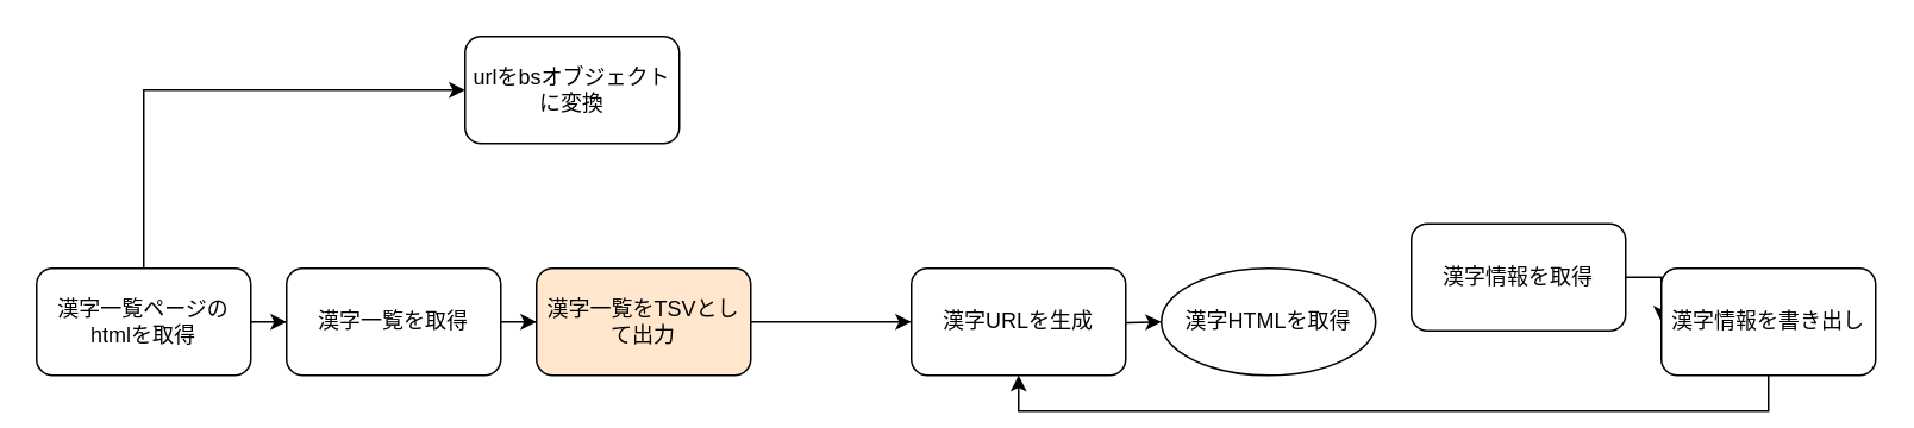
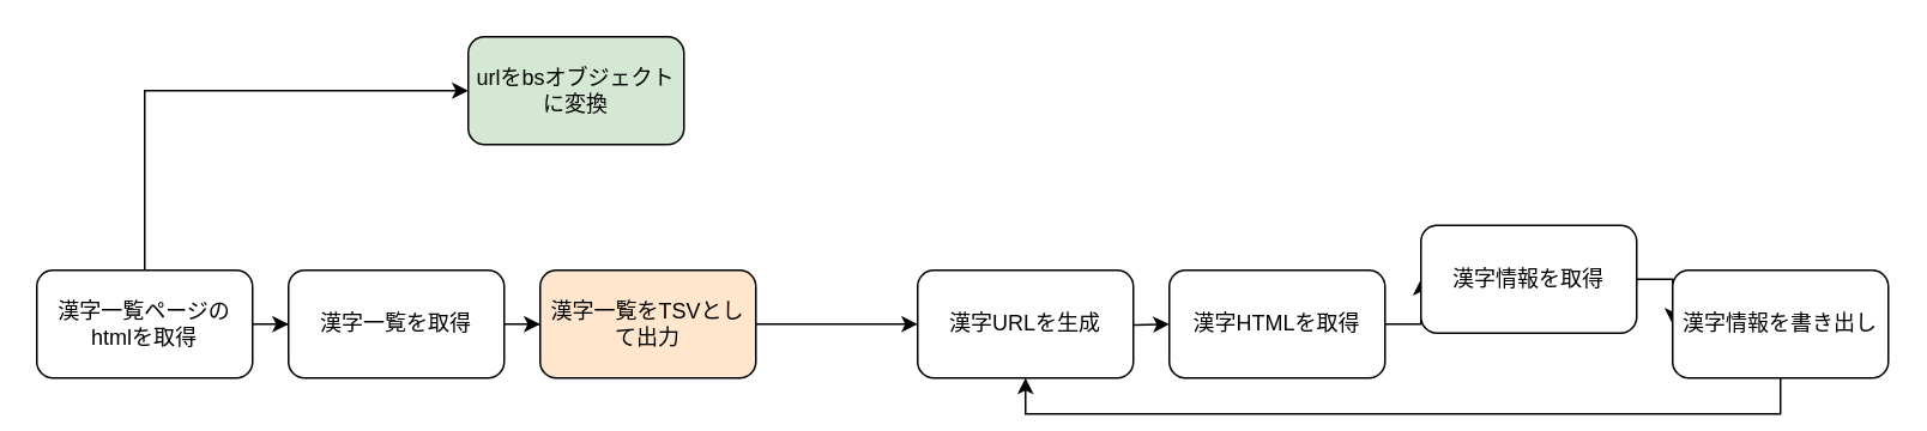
  <mxCell id="0" />
  <mxCell id="1" parent="0" />
  <mxCell id="2" style="edgeStyle=orthogonalEdgeStyle;rounded=0;orthogonalLoop=1;jettySize=auto;html=1;" parent="1" source="4" target="6" edge="1"><mxGeometry relative="1" as="geometry" /></mxCell>
  <mxCell id="3" style="edgeStyle=orthogonalEdgeStyle;rounded=0;orthogonalLoop=1;jettySize=auto;html=1;entryX=0;entryY=0.5;entryDx=0;entryDy=0;exitX=0.5;exitY=0;exitDx=0;exitDy=0;" parent="1" source="4" target="17" edge="1"><mxGeometry relative="1" as="geometry" /></mxCell>
  <mxCell id="4" value="漢字一覧ページのhtmlを取得" style="rounded=1;whiteSpace=wrap;html=1;" parent="1" vertex="1"><mxGeometry x="20" y="150" width="120" height="60" as="geometry" /></mxCell>
  <mxCell id="5" style="edgeStyle=orthogonalEdgeStyle;rounded=0;orthogonalLoop=1;jettySize=auto;html=1;" parent="1" source="6" target="8" edge="1"><mxGeometry relative="1" as="geometry" /></mxCell>
  <mxCell id="6" value="漢字一覧を取得" style="rounded=1;whiteSpace=wrap;html=1;" parent="1" vertex="1"><mxGeometry x="160" y="150" width="120" height="60" as="geometry" /></mxCell>
  <mxCell id="7" style="edgeStyle=orthogonalEdgeStyle;rounded=0;orthogonalLoop=1;jettySize=auto;html=1;entryX=0;entryY=0.5;entryDx=0;entryDy=0;" parent="1" source="8" target="10" edge="1"><mxGeometry relative="1" as="geometry" /></mxCell>
  <mxCell id="8" value="漢字一覧をTSVとして出力" style="rounded=1;whiteSpace=wrap;html=1;fillColor=#ffe6cc;" parent="1" vertex="1"><mxGeometry x="300" y="150" width="120" height="60" as="geometry" /></mxCell>
  <mxCell id="9" style="edgeStyle=orthogonalEdgeStyle;rounded=0;orthogonalLoop=1;jettySize=auto;html=1;" parent="1" target="12" edge="1"><mxGeometry relative="1" as="geometry"><mxPoint x="610" y="180" as="sourcePoint" /></mxGeometry></mxCell>
  <mxCell id="10" value="漢字URLを生成" style="rounded=1;whiteSpace=wrap;html=1;" parent="1" vertex="1"><mxGeometry x="510" y="150" width="120" height="60" as="geometry" /></mxCell>
- <mxCell id="12" value="漢字HTMLを取得" style="ellipse;whiteSpace=wrap;html=1;" parent="1" vertex="1"><mxGeometry x="650" y="150" width="120" height="60" as="geometry" /></mxCell>
+ <mxCell id="11" style="edgeStyle=orthogonalEdgeStyle;rounded=0;orthogonalLoop=1;jettySize=auto;html=1;" parent="1" source="12" target="14" edge="1"><mxGeometry relative="1" as="geometry" /></mxCell>
+ <mxCell id="12" value="漢字HTMLを取得" style="rounded=1;whiteSpace=wrap;html=1;" parent="1" vertex="1"><mxGeometry x="650" y="150" width="120" height="60" as="geometry" /></mxCell>
  <mxCell id="13" style="edgeStyle=orthogonalEdgeStyle;rounded=0;orthogonalLoop=1;jettySize=auto;html=1;" parent="1" source="14" target="16" edge="1"><mxGeometry relative="1" as="geometry" /></mxCell>
  <mxCell id="14" value="漢字情報を取得" style="rounded=1;whiteSpace=wrap;html=1;" parent="1" vertex="1"><mxGeometry x="790" y="125" width="120" height="60" as="geometry" /></mxCell>
  <mxCell id="15" style="edgeStyle=orthogonalEdgeStyle;rounded=0;orthogonalLoop=1;jettySize=auto;html=1;entryX=0.5;entryY=1;entryDx=0;entryDy=0;exitX=0.5;exitY=1;exitDx=0;exitDy=0;" parent="1" source="16" target="10" edge="1"><mxGeometry relative="1" as="geometry" /></mxCell>
  <mxCell id="16" value="漢字情報を書き出し" style="rounded=1;whiteSpace=wrap;html=1;" parent="1" vertex="1"><mxGeometry x="930" y="150" width="120" height="60" as="geometry" /></mxCell>
- <mxCell id="17" value="urlをbsオブジェクトに変換" style="rounded=1;whiteSpace=wrap;html=1;" parent="1" vertex="1"><mxGeometry x="260" y="20" width="120" height="60" as="geometry" /></mxCell>
+ <mxCell id="17" value="urlをbsオブジェクトに変換" style="rounded=1;whiteSpace=wrap;html=1;fillColor=#d5e8d4;" parent="1" vertex="1"><mxGeometry x="260" y="20" width="120" height="60" as="geometry" /></mxCell>
